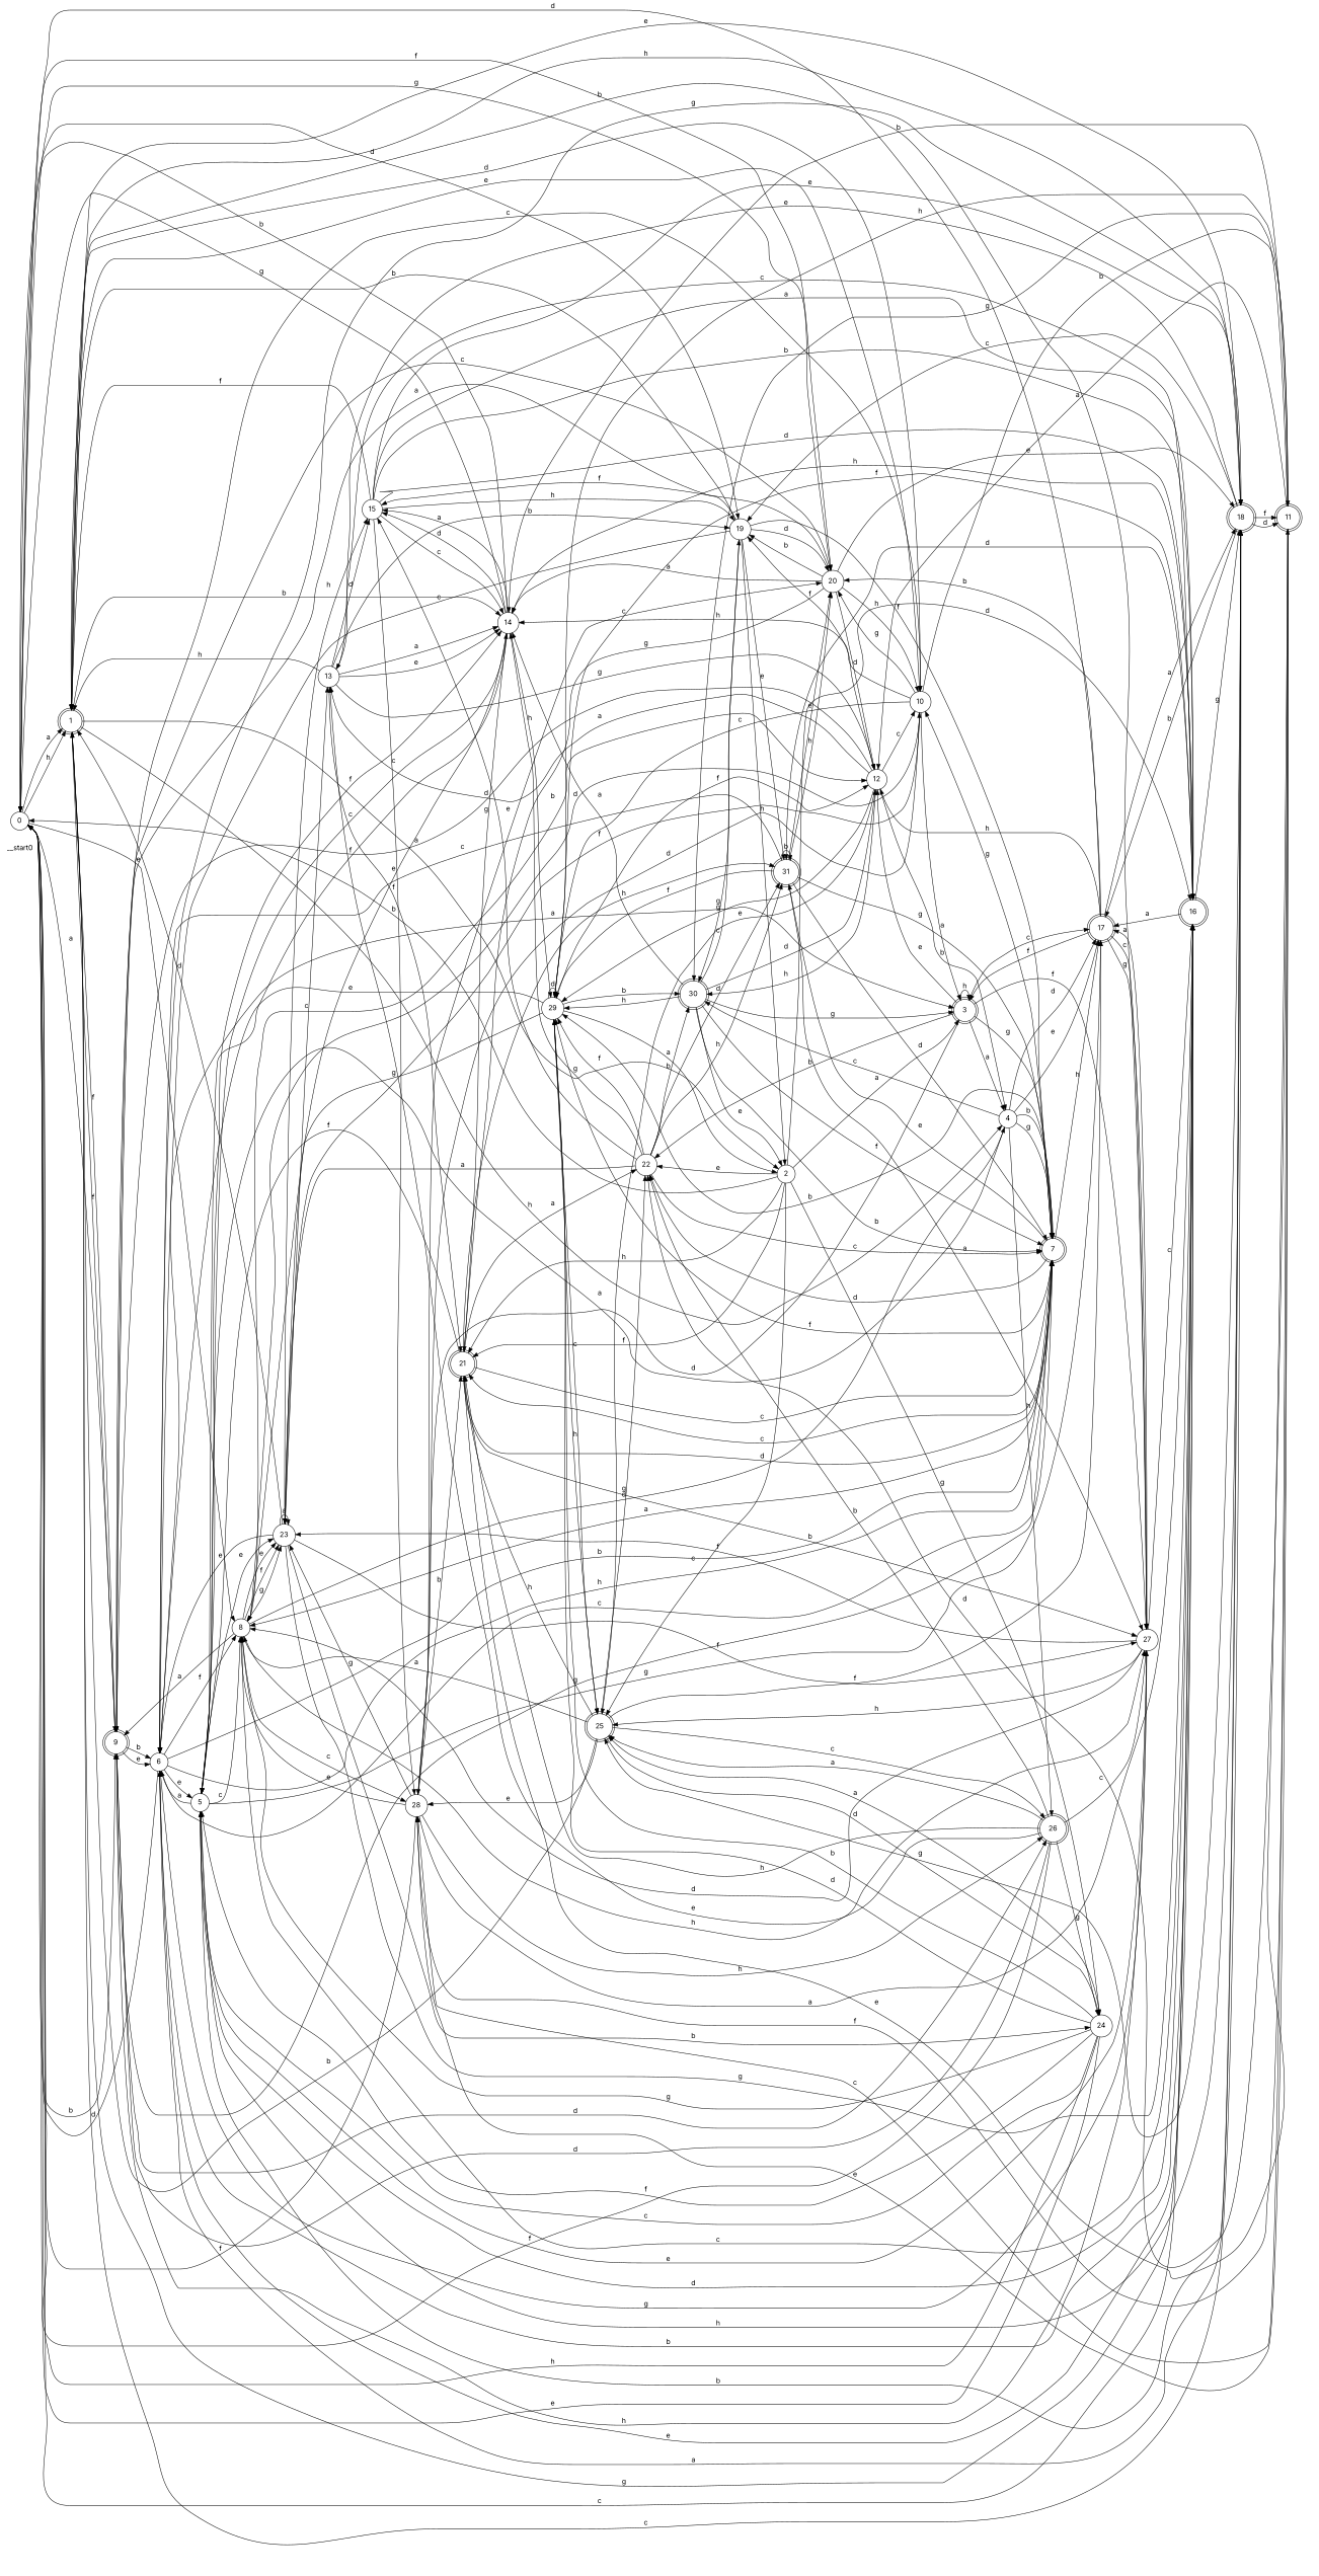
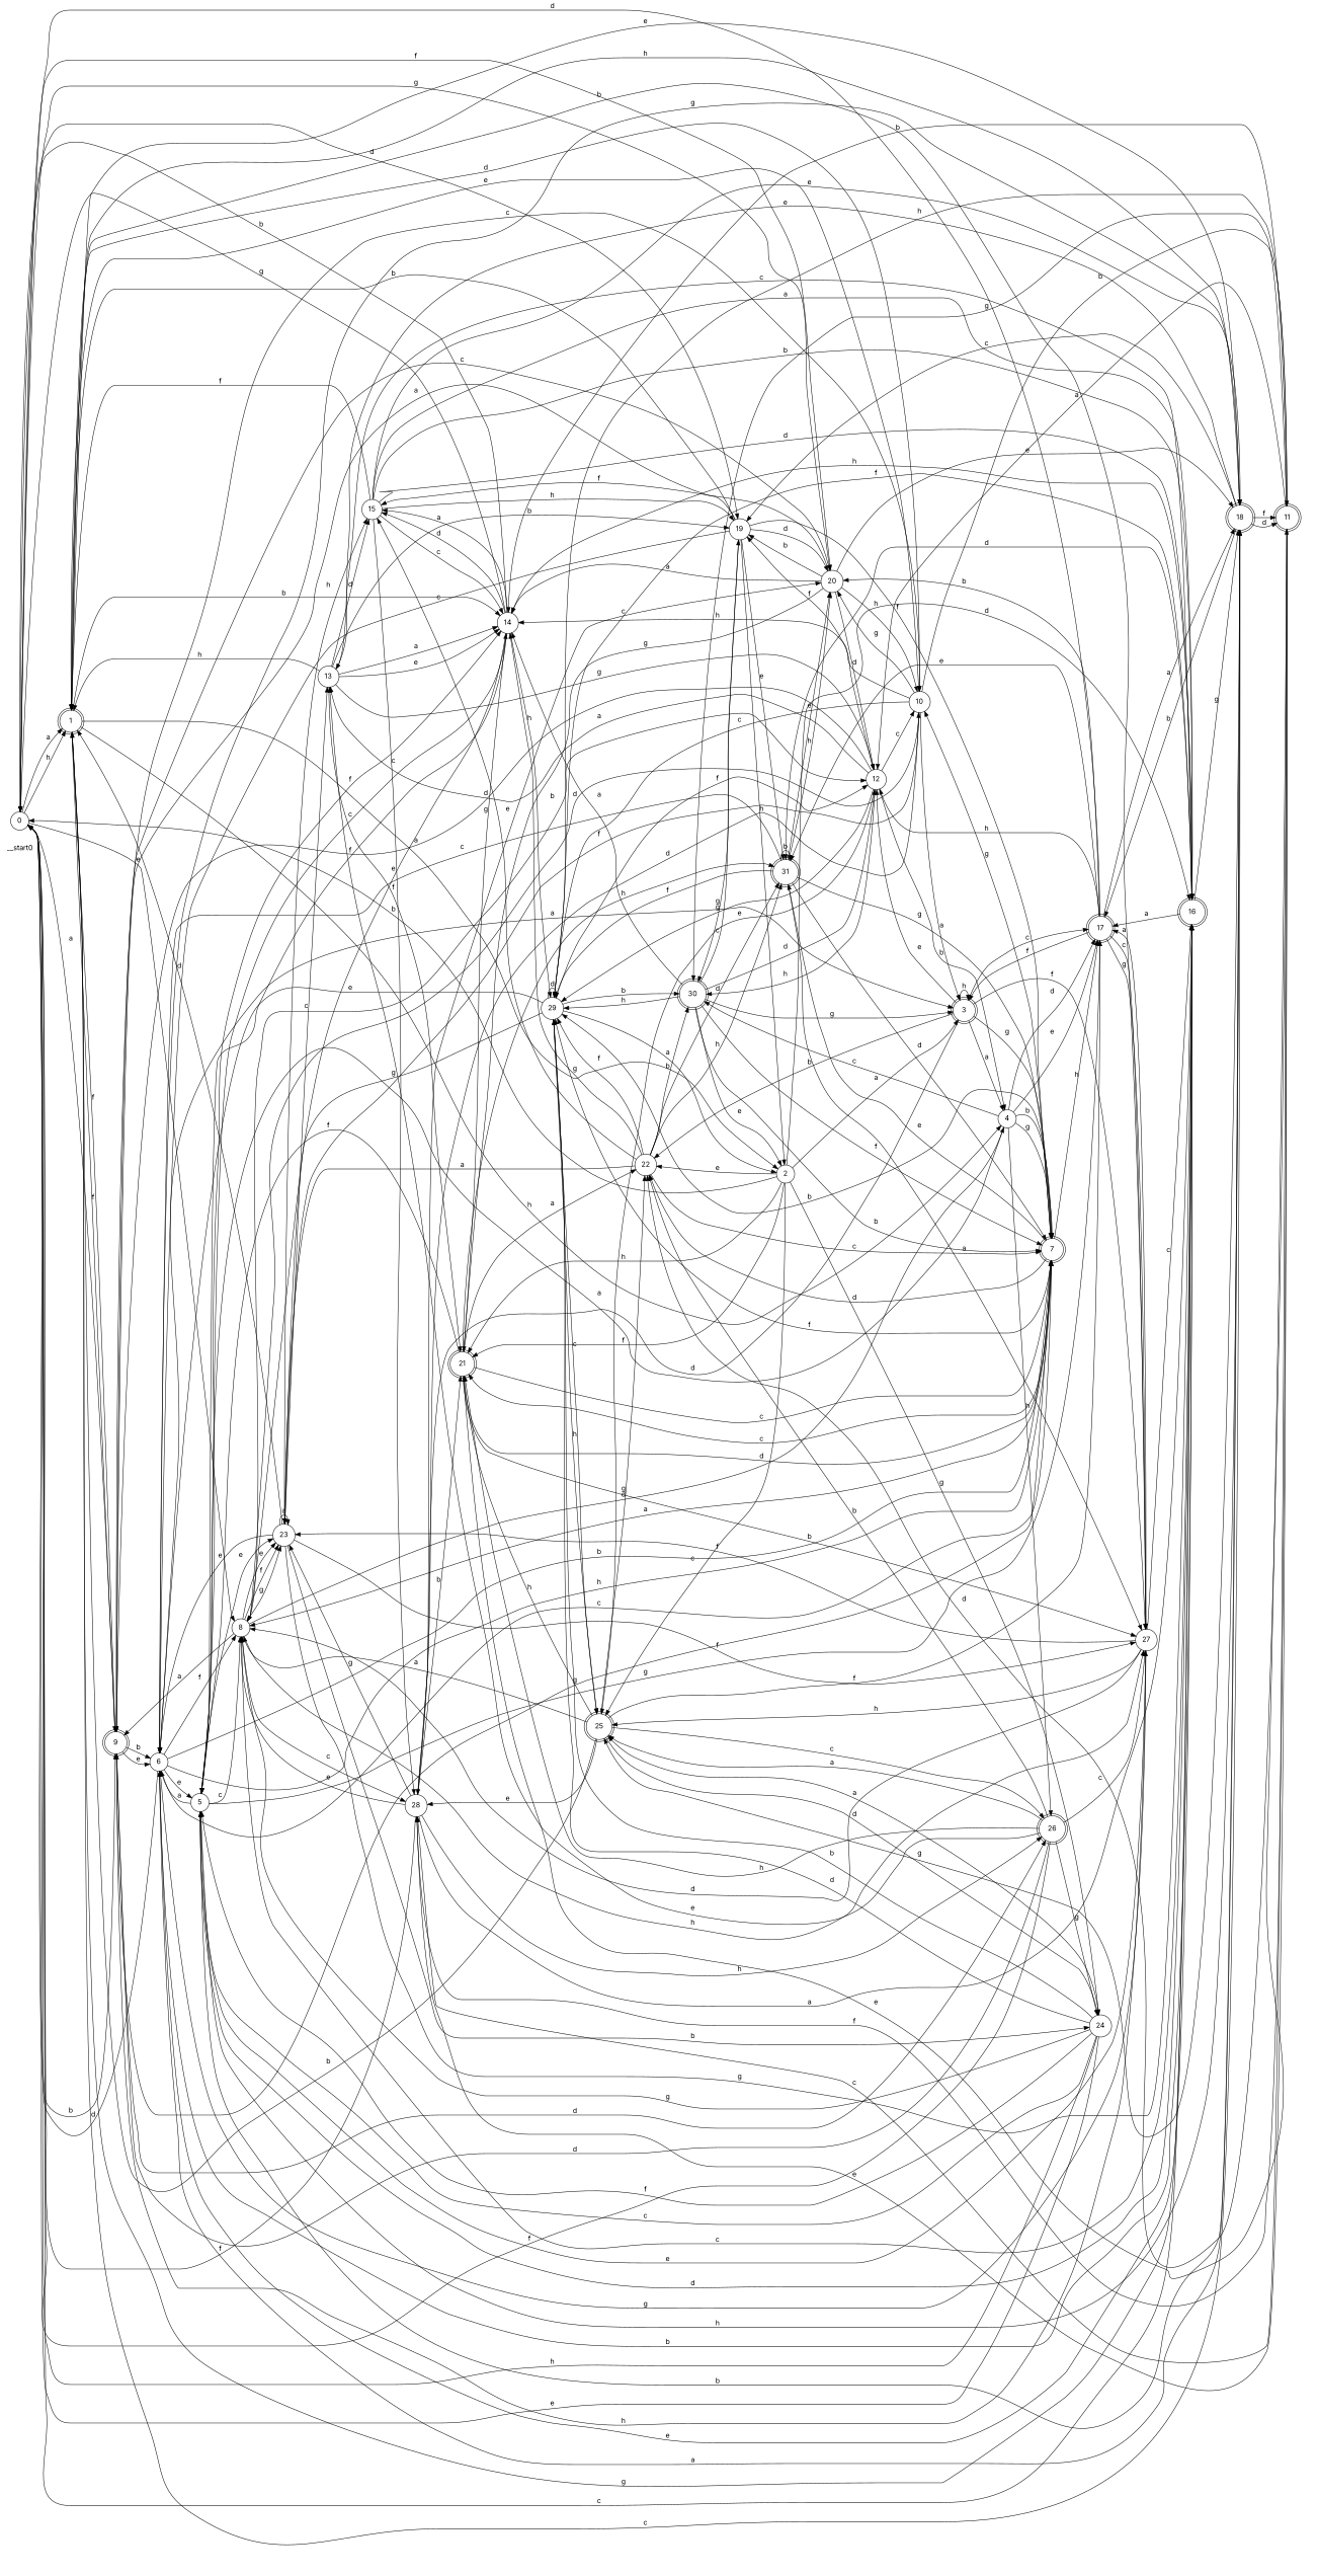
  digraph {
    fontname=Inter
    rankdir=LR
    node [fontname=Inter shape=circle color=black fillcolor=white style=filled]
    edge [fontname=Inter]
    __start0 [shape=none color="" fillcolor="" style=""]
    n2 [label=0]
    n3 [label=1 shape=doublecircle style="rounded,filled"]
    n4 [label=8]
    n5 [label=9 shape=doublecircle style="rounded,filled"]
    n6 [label=16 shape=doublecircle style="rounded,filled"]
    n7 [label=19]
    n8 [label=20]
    n9 [label=2]
    n10 [label=4]
    n11 [label=10]
    n12 [label=14]
    n13 [label=18 shape=doublecircle style="rounded,filled"]
    n14 [label=12]
    n15 [label=27]
    n16 [label=28]
    n17 [label=23]
    n18 [label=7 shape=doublecircle style="rounded,filled"]
    n19 [label=26 shape=doublecircle style="rounded,filled"]
    n20 [label=6]
    n21 [label=17 shape=doublecircle style="rounded,filled"]
    n22 [label=29]
    n23 [label=31 shape=doublecircle style="rounded,filled"]
    n24 [label=30 shape=doublecircle style="rounded,filled"]
    n25 [label=21 shape=doublecircle style="rounded,filled"]
    n26 [label=15]
    n27 [label=3 shape=doublecircle style="rounded,filled"]
    n28 [label=22]
    n29 [label=24]
    n30 [label=25 shape=doublecircle style="rounded,filled"]
    n31 [label=5]
    n32 [label=11 shape=doublecircle style="rounded,filled"]
    n33 [label=13]
    n2 -> n3 [label=a]
    n2 -> n3 [label=h]
    n2 -> n4 [label=e]
    n2 -> n5 [label=b]
    n2 -> n6 [label=c]
    n2 -> n7 [label=d]
    n2 -> n8 [label=f]
    n2 -> n8 [label=g]
    n3 -> n5 [label=f]
    n3 -> n6 [label=g]
    n3 -> n9 [label=a]
    n3 -> n10 [label=h]
    n3 -> n11 [label=d]
    n3 -> n12 [label=b]
    n3 -> n13 [label=c]
    n3 -> n13 [label=e]
    n4 -> n5 [label=a]
    n4 -> n10 [label=d]
    n4 -> n14 [label=b]
    n4 -> n15 [label=h]
    n4 -> n16 [label=c]
    n4 -> n17 [label=e]
    n4 -> n17 [label=f]
    n4 -> n17 [label=g]
    n5 -> n2 [label=a]
    n5 -> n3 [label=f]
    n5 -> n11 [label=c]
    n5 -> n15 [label=h]
    n5 -> n18 [label=g]
    n5 -> n19 [label=d]
    n5 -> n20 [label=b]
    n5 -> n20 [label=e]
    n6 -> n4 [label=c]
    n6 -> n12 [label=h]
    n6 -> n13 [label=g]
    n6 -> n20 [label=b]
    n6 -> n20 [label=e]
    n6 -> n21 [label=a]
    n6 -> n22 [label=f]
    n6 -> n23 [label=d]
    n7 -> n3 [label=b]
    n7 -> n5 [label=a]
    n7 -> n8 [label=d]
    n7 -> n9 [label=h]
    n7 -> n18 [label=f]
    n7 -> n20 [label=c]
    n7 -> n23 [label=e]
    n7 -> n24 [label=g]
    n8 -> n5 [label=c]
    n8 -> n7 [label=b]
    n8 -> n11 [label=h]
    n8 -> n12 [label=a]
    n8 -> n13 [label=e]
    n8 -> n14 [label=d]
    n8 -> n25 [label=g]
    n8 -> n26 [label=f]
    n9 -> n2 [label=b]
    n9 -> n6 [label=d]
    n9 -> n25 [label=f]
    n9 -> n25 [label=h]
    n9 -> n27 [label=a]
    n9 -> n28 [label=e]
    n9 -> n29 [label=g]
    n9 -> n30 [label=c]
    n10 -> n18 [label=b]
    n10 -> n18 [label=g]
    n10 -> n19 [label=h]
    n10 -> n21 [label=d]
    n10 -> n21 [label=e]
    n10 -> n24 [label=c]
    n10 -> n31 [label=a]
    n11 -> n3 [label=e]
    n11 -> n4 [label=d]
    n11 -> n8 [label=g]
    n11 -> n12 [label=h]
    n11 -> n17 [label=f]
    n11 -> n22 [label=c]
    n11 -> n27 [label=a]
    n11 -> n32 [label=b]
    n12 -> n2 [label=b]
    n12 -> n2 [label=g]
    n12 -> n17 [label=e]
    n12 -> n22 [label=h]
    n12 -> n26 [label=a]
    n12 -> n26 [label=d]
    n12 -> n31 [label=c]
    n12 -> n31 [label=f]
    n13 -> n3 [label=h]
    n13 -> n7 [label=c]
    n13 -> n20 [label=a]
    n13 -> n21 [label=b]
    n13 -> n30 [label=g]
    n13 -> n32 [label=d]
    n13 -> n32 [label=f]
    n13 -> n33 [label=e]
    n14 -> n5 [label=d]
    n14 -> n7 [label=f]
    n14 -> n10 [label=b]
    n14 -> n11 [label=c]
    n14 -> n22 [label=g]
    n14 -> n24 [label=h]
    n14 -> n30 [label=e]
    n14 -> n33 [label=a]
    n15 -> n3 [label=b]
    n15 -> n4 [label=d]
    n15 -> n6 [label=c]
    n15 -> n17 [label=f]
    n15 -> n20 [label=g]
    n15 -> n21 [label=a]
    n15 -> n30 [label=h]
    n15 -> n31 [label=e]
    n16 -> n2 [label=f]
    n16 -> n4 [label=e]
    n16 -> n6 [label=a]
    n16 -> n8 [label=c]
    n16 -> n11 [label=d]
    n16 -> n17 [label=g]
    n16 -> n19 [label=h]
    n16 -> n25 [label=b]
    n17 -> n3 [label=d]
    n17 -> n6 [label=g]
    n17 -> n15 [label=f]
    n17 -> n17 [label=a]
    n17 -> n20 [label=e]
    n17 -> n26 [label=h]
    n17 -> n29 [label=b]
    n17 -> n33 [label=c]
    n18 -> n4 [label=a]
    n18 -> n11 [label=g]
    n18 -> n21 [label=h]
    n18 -> n22 [label=b]
    n18 -> n22 [label=f]
    n18 -> n23 [label=e]
    n18 -> n25 [label=c]
    n18 -> n28 [label=d]
    n19 -> n2 [label=f]
    n19 -> n5 [label=d]
    n19 -> n15 [label=c]
    n19 -> n25 [label=h]
    n19 -> n28 [label=b]
    n19 -> n29 [label=g]
    n19 -> n30 [label=a]
    n19 -> n33 [label=e]
    n20 -> n2 [label=d]
    n20 -> n4 [label=f]
    n20 -> n13 [label=g]
    n20 -> n18 [label=b]
    n20 -> n18 [label=c]
    n20 -> n18 [label=h]
    n20 -> n27 [label=a]
    n20 -> n31 [label=e]
    n21 -> n2 [label=d]
    n21 -> n8 [label=b]
    n21 -> n13 [label=a]
    n21 -> n14 [label=h]
    n21 -> n15 [label=c]
    n21 -> n15 [label=g]
+   n21 -> n23 [label=e]
    n21 -> n27 [label=f]
    n22 -> n4 [label=g]
    n22 -> n9 [label=a]
    n22 -> n14 [label=f]
    n22 -> n20 [label=e]
    n22 -> n22 [label=d]
    n22 -> n24 [label=b]
    n22 -> n30 [label=c]
    n22 -> n30 [label=h]
    n23 -> n8 [label=e]
    n23 -> n8 [label=h]
    n23 -> n15 [label=a]
    n23 -> n18 [label=d]
    n23 -> n18 [label=g]
    n23 -> n20 [label=c]
    n23 -> n22 [label=f]
    n23 -> n23 [label=b]
    n24 -> n7 [label=c]
    n24 -> n9 [label=e]
    n24 -> n12 [label=a]
    n24 -> n14 [label=d]
    n24 -> n18 [label=b]
    n24 -> n18 [label=f]
    n24 -> n22 [label=h]
    n24 -> n27 [label=g]
    n25 -> n12 [label=g]
    n25 -> n15 [label=b]
    n25 -> n18 [label=c]
    n25 -> n18 [label=d]
    n25 -> n23 [label=h]
    n25 -> n28 [label=a]
    n25 -> n31 [label=f]
    n25 -> n32 [label=e]
    n26 -> n3 [label=f]
    n26 -> n6 [label=a]
    n26 -> n6 [label=b]
    n26 -> n6 [label=d]
    n26 -> n7 [label=h]
    n26 -> n12 [label=c]
    n26 -> n13 [label=e]
    n26 -> n16 [label=c]
    n27 -> n10 [label=a]
    n27 -> n14 [label=e]
    n27 -> n15 [label=f]
    n27 -> n16 [label=d]
    n27 -> n18 [label=g]
    n27 -> n21 [label=c]
    n27 -> n27 [label=h]
    n27 -> n28 [label=b]
    n28 -> n12 [label=g]
    n28 -> n17 [label=a]
    n28 -> n18 [label=c]
    n28 -> n22 [label=f]
    n28 -> n23 [label=d]
    n28 -> n23 [label=h]
    n28 -> n24 [label=b]
    n28 -> n26 [label=e]
    n29 -> n2 [label=e]
    n29 -> n2 [label=h]
    n29 -> n4 [label=g]
    n29 -> n22 [label=b]
    n29 -> n22 [label=d]
    n29 -> n30 [label=a]
    n29 -> n31 [label=c]
    n29 -> n31 [label=f]
    n30 -> n3 [label=b]
    n30 -> n4 [label=a]
    n30 -> n16 [label=e]
    n30 -> n19 [label=c]
    n30 -> n21 [label=f]
    n30 -> n25 [label=h]
    n30 -> n28 [label=g]
    n30 -> n29 [label=d]
    n31 -> n4 [label=c]
    n31 -> n6 [label=d]
    n31 -> n12 [label=f]
    n31 -> n13 [label=b]
    n31 -> n13 [label=h]
    n31 -> n17 [label=e]
    n31 -> n20 [label=a]
    n31 -> n21 [label=g]
    n32 -> n12 [label=b]
    n32 -> n14 [label=a]
    n32 -> n16 [label=c]
    n32 -> n16 [label=e]
    n32 -> n16 [label=f]
    n32 -> n22 [label=h]
    n32 -> n24 [label=g]
    n32 -> n28 [label=d]
    n33 -> n3 [label=h]
    n33 -> n6 [label=c]
    n33 -> n7 [label=b]
    n33 -> n12 [label=a]
    n33 -> n12 [label=e]
    n33 -> n14 [label=g]
    n33 -> n25 [label=f]
    n33 -> n26 [label=d]
  }
